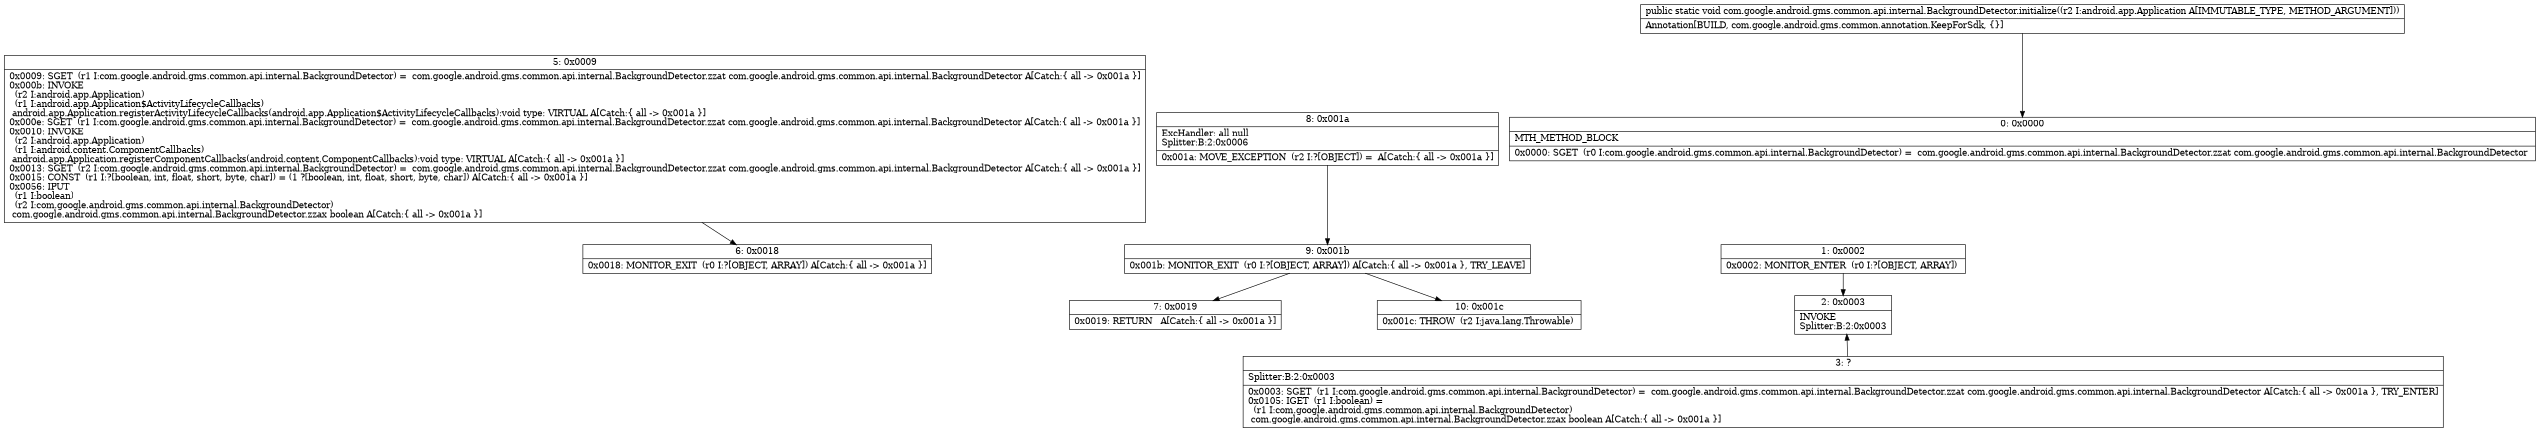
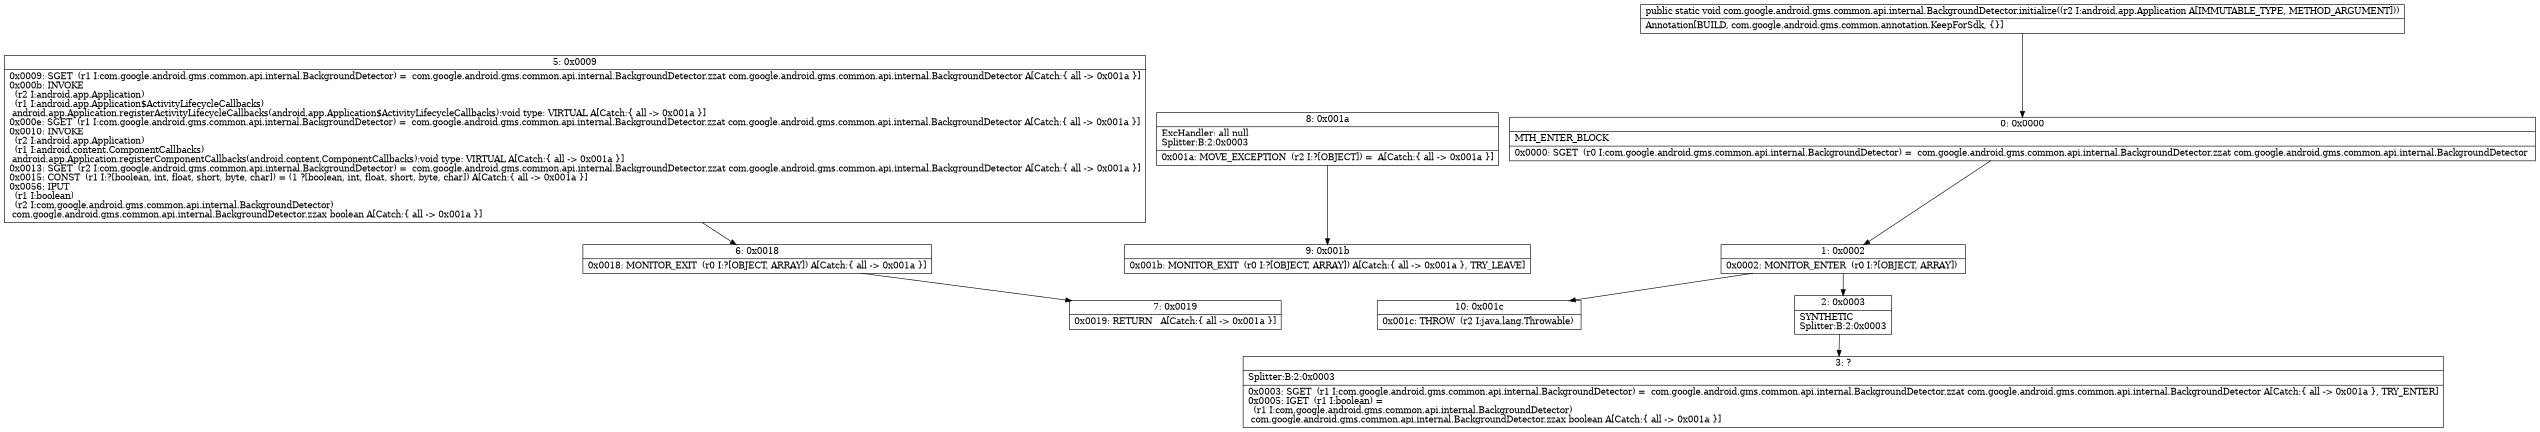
  digraph {
    node [shape=record]
-   n1 [label="{0\:\ 0x0000|MTH_METHOD_BLOCK\l|0x0000: SGET  (r0 I:com.google.android.gms.common.api.internal.BackgroundDetector) =  com.google.android.gms.common.api.internal.BackgroundDetector.zzat com.google.android.gms.common.api.internal.BackgroundDetector \l}"]
+   n1 [label="{0\:\ 0x0000|MTH_ENTER_BLOCK\l|0x0000: SGET  (r0 I:com.google.android.gms.common.api.internal.BackgroundDetector) =  com.google.android.gms.common.api.internal.BackgroundDetector.zzat com.google.android.gms.common.api.internal.BackgroundDetector \l}"]
    n2 [label="{1\:\ 0x0002|0x0002: MONITOR_ENTER  (r0 I:?[OBJECT, ARRAY]) \l}"]
-   n3 [label="{2\:\ 0x0003|INVOKE\lSplitter:B:2:0x0003\l}"]
-   n4 [label="{3\:\ ?|Splitter:B:2:0x0003\l|0x0003: SGET  (r1 I:com.google.android.gms.common.api.internal.BackgroundDetector) =  com.google.android.gms.common.api.internal.BackgroundDetector.zzat com.google.android.gms.common.api.internal.BackgroundDetector A[Catch:\{ all \-\> 0x001a \}, TRY_ENTER]\l0x0105: IGET  (r1 I:boolean) = \l  (r1 I:com.google.android.gms.common.api.internal.BackgroundDetector)\l com.google.android.gms.common.api.internal.BackgroundDetector.zzax boolean A[Catch:\{ all \-\> 0x001a \}]\l}"]
-   n5 [label="{8\:\ 0x001a|ExcHandler: all null\lSplitter:B:2:0x0006\l|0x001a: MOVE_EXCEPTION  (r2 I:?[OBJECT]) =  A[Catch:\{ all \-\> 0x001a \}]\l}"]
+   n3 [label="{2\:\ 0x0003|SYNTHETIC\lSplitter:B:2:0x0003\l}"]
+   n4 [label="{3\:\ ?|Splitter:B:2:0x0003\l|0x0003: SGET  (r1 I:com.google.android.gms.common.api.internal.BackgroundDetector) =  com.google.android.gms.common.api.internal.BackgroundDetector.zzat com.google.android.gms.common.api.internal.BackgroundDetector A[Catch:\{ all \-\> 0x001a \}, TRY_ENTER]\l0x0005: IGET  (r1 I:boolean) = \l  (r1 I:com.google.android.gms.common.api.internal.BackgroundDetector)\l com.google.android.gms.common.api.internal.BackgroundDetector.zzax boolean A[Catch:\{ all \-\> 0x001a \}]\l}"]
+   n5 [label="{8\:\ 0x001a|ExcHandler: all null\lSplitter:B:2:0x0003\l|0x001a: MOVE_EXCEPTION  (r2 I:?[OBJECT]) =  A[Catch:\{ all \-\> 0x001a \}]\l}"]
    n6 [label="{9\:\ 0x001b|0x001b: MONITOR_EXIT  (r0 I:?[OBJECT, ARRAY]) A[Catch:\{ all \-\> 0x001a \}, TRY_LEAVE]\l}"]
    n7 [label="{5\:\ 0x0009|0x0009: SGET  (r1 I:com.google.android.gms.common.api.internal.BackgroundDetector) =  com.google.android.gms.common.api.internal.BackgroundDetector.zzat com.google.android.gms.common.api.internal.BackgroundDetector A[Catch:\{ all \-\> 0x001a \}]\l0x000b: INVOKE  \l  (r2 I:android.app.Application)\l  (r1 I:android.app.Application$ActivityLifecycleCallbacks)\l android.app.Application.registerActivityLifecycleCallbacks(android.app.Application$ActivityLifecycleCallbacks):void type: VIRTUAL A[Catch:\{ all \-\> 0x001a \}]\l0x000e: SGET  (r1 I:com.google.android.gms.common.api.internal.BackgroundDetector) =  com.google.android.gms.common.api.internal.BackgroundDetector.zzat com.google.android.gms.common.api.internal.BackgroundDetector A[Catch:\{ all \-\> 0x001a \}]\l0x0010: INVOKE  \l  (r2 I:android.app.Application)\l  (r1 I:android.content.ComponentCallbacks)\l android.app.Application.registerComponentCallbacks(android.content.ComponentCallbacks):void type: VIRTUAL A[Catch:\{ all \-\> 0x001a \}]\l0x0013: SGET  (r2 I:com.google.android.gms.common.api.internal.BackgroundDetector) =  com.google.android.gms.common.api.internal.BackgroundDetector.zzat com.google.android.gms.common.api.internal.BackgroundDetector A[Catch:\{ all \-\> 0x001a \}]\l0x0015: CONST  (r1 I:?[boolean, int, float, short, byte, char]) = (1 ?[boolean, int, float, short, byte, char]) A[Catch:\{ all \-\> 0x001a \}]\l0x0056: IPUT  \l  (r1 I:boolean)\l  (r2 I:com.google.android.gms.common.api.internal.BackgroundDetector)\l com.google.android.gms.common.api.internal.BackgroundDetector.zzax boolean A[Catch:\{ all \-\> 0x001a \}]\l}"]
    n8 [label="{6\:\ 0x0018|0x0018: MONITOR_EXIT  (r0 I:?[OBJECT, ARRAY]) A[Catch:\{ all \-\> 0x001a \}]\l}"]
    n9 [label="{7\:\ 0x0019|0x0019: RETURN   A[Catch:\{ all \-\> 0x001a \}]\l}"]
    n10 [label="{10\:\ 0x001c|0x001c: THROW  (r2 I:java.lang.Throwable) \l}"]
    n11 [label="{public static void com.google.android.gms.common.api.internal.BackgroundDetector.initialize((r2 I:android.app.Application A[IMMUTABLE_TYPE, METHOD_ARGUMENT]))  | Annotation[BUILD, com.google.android.gms.common.annotation.KeepForSdk, \{\}]\l}"]
+   n1 -> n2
    n2 -> n3
-   n4 -> n3
+   n3 -> n4
    n5 -> n6
-   n6 -> n10
+   n2 -> n10
    n7 -> n8
-   n6 -> n9
+   n8 -> n9
    n11 -> n1
  }
